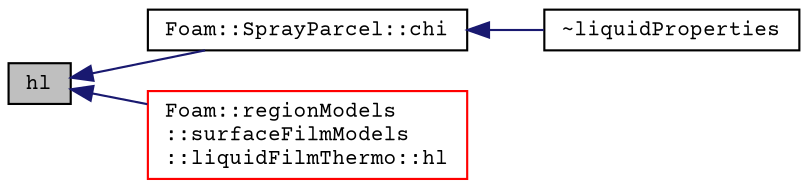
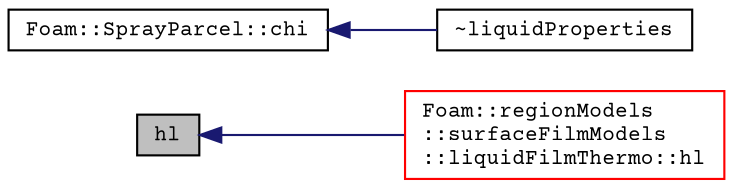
  digraph {
    fontname="Courier Prime"
    rankdir=LR
    node [color=black fontname="Courier Prime" fontsize=10 shape=record]
    edge [color=midnightblue dir=back fontname="Courier Prime" fontsize=10 labelfontname=FreeSans labelfontsize=10 style=solid]
    n1 [fillcolor=grey75 fontcolor=black height=0.2 label=hl style=filled width=0.4]
    n2 [height=0.2 label="Foam::SprayParcel::chi" width=0.4]
    n3 [color=red height=0.2 label="Foam::regionModels\l::surfaceFilmModels\l::liquidFilmThermo::hl" width=0.4]
    n4 [height=0.2 label="~liquidProperties" width=0.4]
-   n1 -> n2
    n1 -> n3
    n2 -> n4
  }
